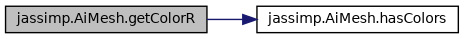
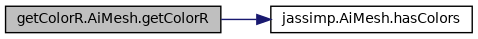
  digraph {
    rankdir=LR
    node [color=black fontname=Helvetica fontsize=10 shape=record style=filled]
-   n1 [fillcolor=grey75 fontcolor=black height=0.2 label="jassimp.AiMesh.getColorR" width=0.4]
+   n1 [fillcolor=grey75 fontcolor=black height=0.2 label="getColorR.AiMesh.getColorR" width=0.4]
    n2 [fillcolor=white height=0.2 label="jassimp.AiMesh.hasColors" width=0.4]
    n1 -> n2 [color=midnightblue fontname=Helvetica fontsize=10 labelfontname=Helvetica labelfontsize=10 style=solid]
  }
